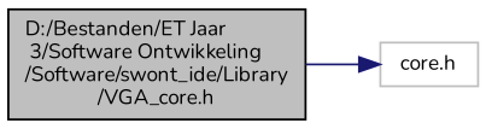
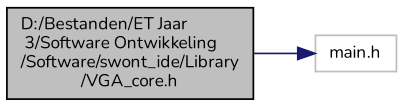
  digraph {
    rankdir=LR
    fontname=Nunito
    node [fontname=Nunito fontsize=10 shape=record style=filled]
    n1 [color=black fillcolor=grey75 fontcolor=black height=0.2 label="D:/Bestanden/ET Jaar\l 3/Software Ontwikkeling\l/Software/swont_ide/Library\l/VGA_core.h" width=0.4]
-   n2 [color=grey75 fillcolor=white height=0.2 label="core.h" width=0.4]
+   n2 [color=grey75 fillcolor=white height=0.2 label="main.h" width=0.4]
    n1 -> n2 [color=midnightblue fontname=Nunito fontsize=10 labelfontname=Helvetica labelfontsize=10 style=solid]
  }
